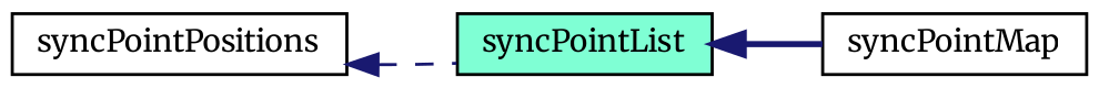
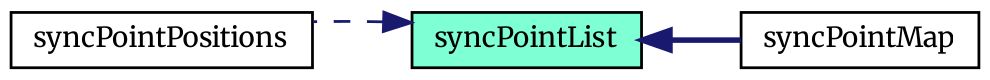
  digraph {
    fontname=Merriweather
    rankdir=LR
    node [color=black fillcolor=white fontname=Merriweather fontsize=10 shape=record style=filled]
    edge [color=midnightblue dir=back fontname=Merriweather fontsize=10 labelfontname=FreeSans labelfontsize=10]
    n1 [fontcolor=black height=0.2 label=syncPointPositions width=0.4]
    n2 [fillcolor=aquamarine height=0.2 label=syncPointList width=0.4]
    n3 [height=0.2 label=syncPointMap width=0.4]
-   n1 -> n2 [style=dashed]
+   n2 -> n1 [style=dashed]
    n2 -> n3 [style=bold]
  }
